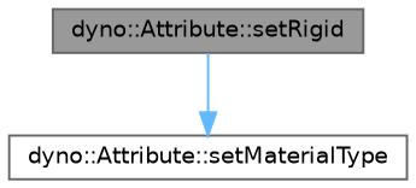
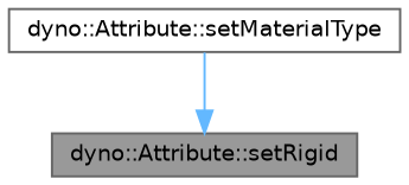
  digraph {
    rankdir=TB
    node [fontname=Helvetica fontsize=10 shape=box style=filled]
    n1 [color=gray40 fillcolor=grey60 fontcolor=black height=0.2 label="dyno::Attribute::setRigid" width=0.4]
    n2 [color=grey40 fillcolor=white height=0.2 label="dyno::Attribute::setMaterialType" width=0.4]
-   n1 -> n2 [color=steelblue1 fontname=Helvetica fontsize=10 labelfontname=Helvetica labelfontsize=10 style=solid]
+   n2 -> n1 [color=steelblue1 fontname=Helvetica fontsize=10 labelfontname=Helvetica labelfontsize=10 style=solid]
  }
